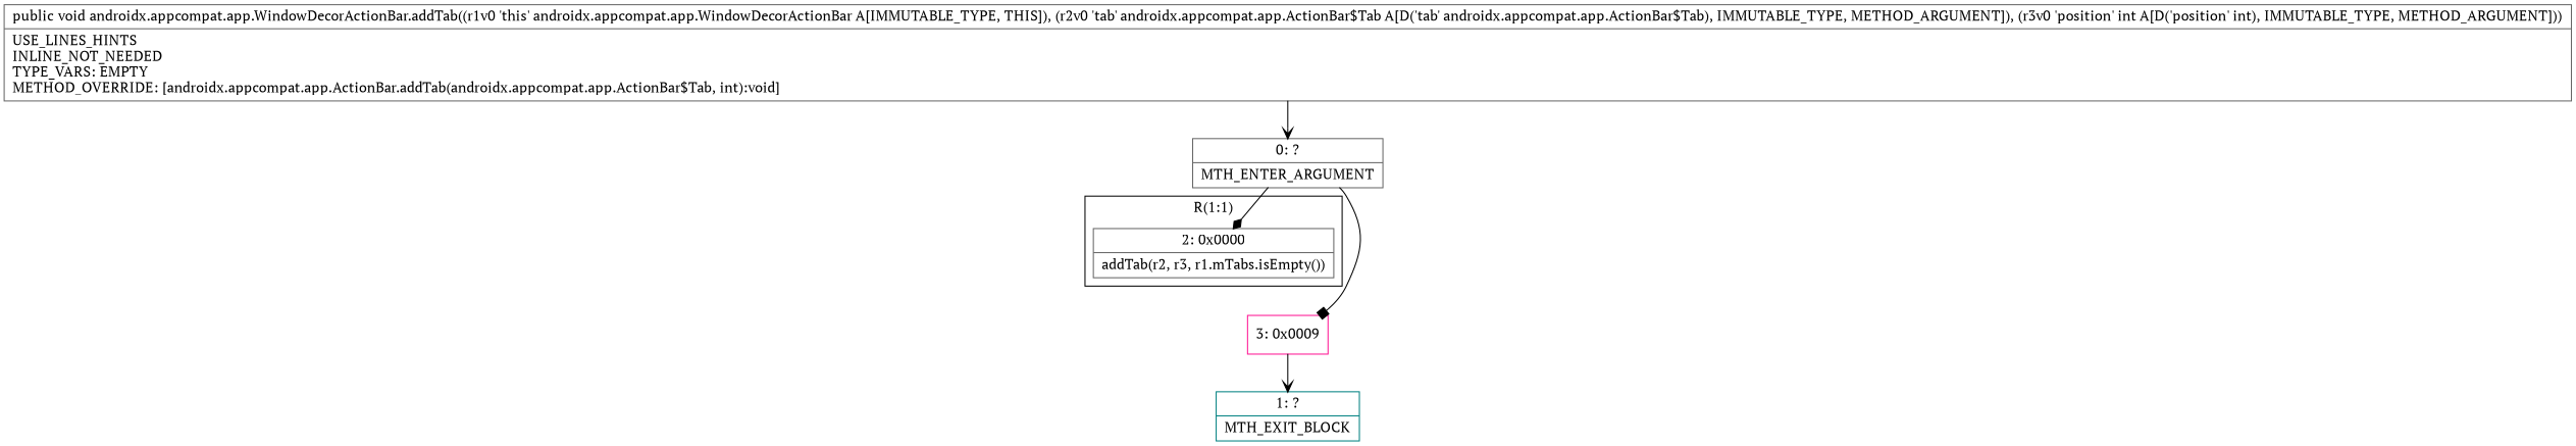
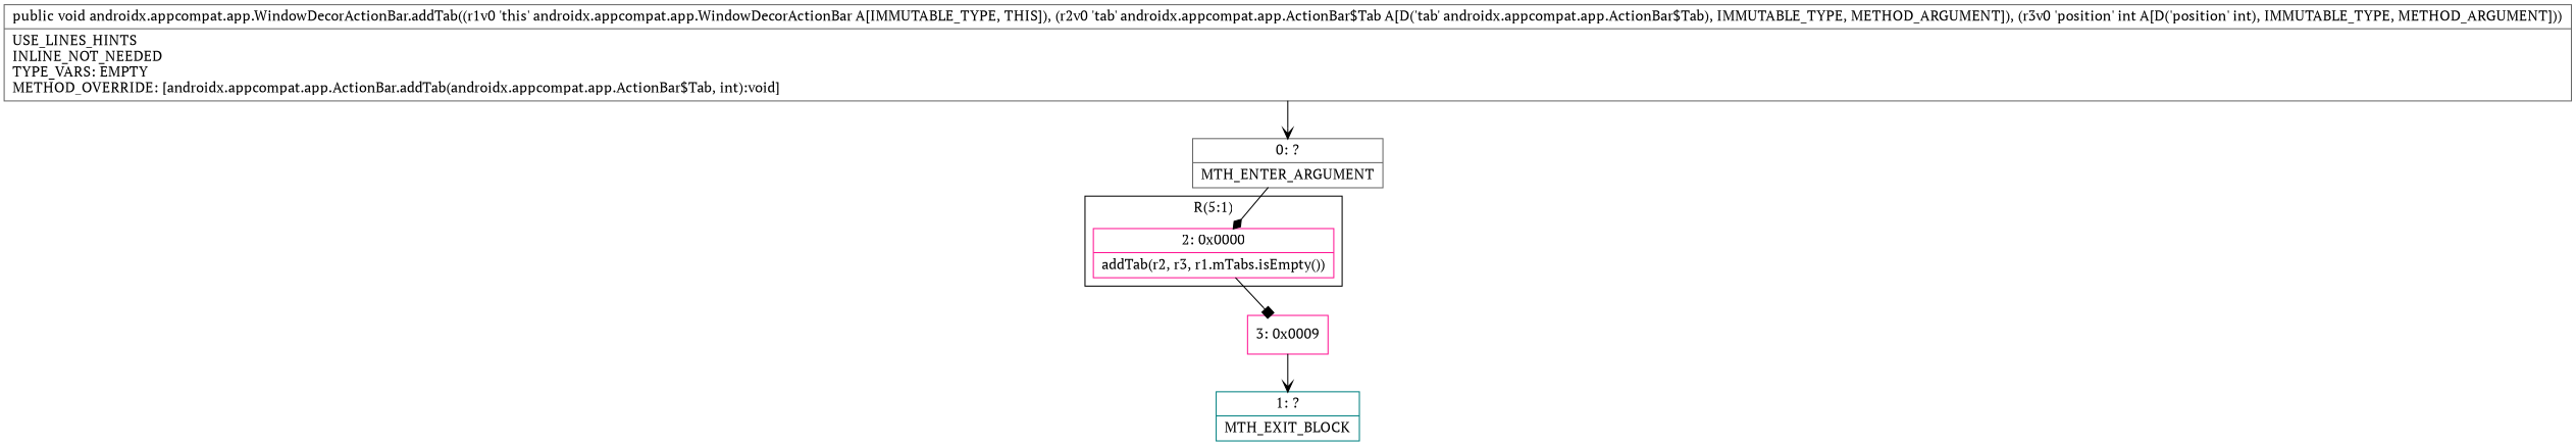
  digraph {
    fontname="PT Serif"
    node [color=deeppink fontname="PT Serif" shape=record]
    edge [arrowhead=vee fontname="PT Serif"]
-   n1 [color=gray40 label="{2\:\ 0x0000|addTab(r2, r3, r1.mTabs.isEmpty())\l}"]
+   n1 [label="{2\:\ 0x0000|addTab(r2, r3, r1.mTabs.isEmpty())\l}"]
    n2 [label="{3\:\ 0x0009}"]
    n3 [color=teal label="{1\:\ ?|MTH_EXIT_BLOCK\l}"]
    n4 [color=gray40 label="{0\:\ ?|MTH_ENTER_ARGUMENT\l}"]
    n5 [color=gray40 label="{public void androidx.appcompat.app.WindowDecorActionBar.addTab((r1v0 'this' androidx.appcompat.app.WindowDecorActionBar A[IMMUTABLE_TYPE, THIS]), (r2v0 'tab' androidx.appcompat.app.ActionBar$Tab A[D('tab' androidx.appcompat.app.ActionBar$Tab), IMMUTABLE_TYPE, METHOD_ARGUMENT]), (r3v0 'position' int A[D('position' int), IMMUTABLE_TYPE, METHOD_ARGUMENT]))  | USE_LINES_HINTS\lINLINE_NOT_NEEDED\lTYPE_VARS: EMPTY\lMETHOD_OVERRIDE: [androidx.appcompat.app.ActionBar.addTab(androidx.appcompat.app.ActionBar$Tab, int):void]\l}"]
    subgraph cluster_1 {
-     label="R(1:1)"
+     label="R(5:1)"
      n1
    }
-   n4 -> n2 [arrowhead=box]
+   n1 -> n2 [arrowhead=box]
    n2 -> n3
    n4 -> n1 [arrowhead=diamond]
    n5 -> n4
  }
